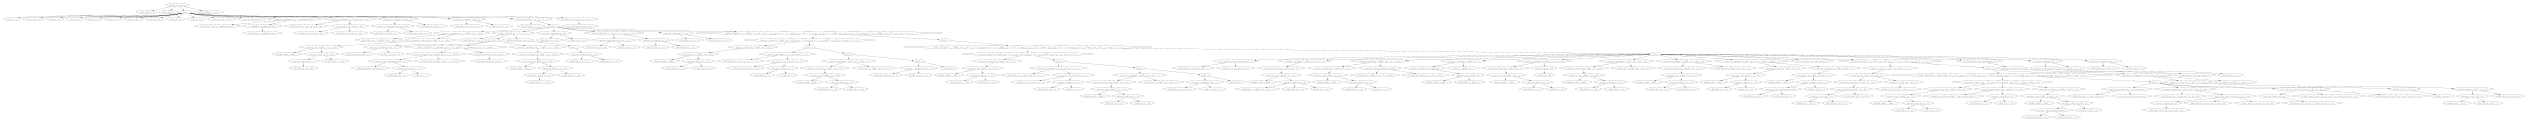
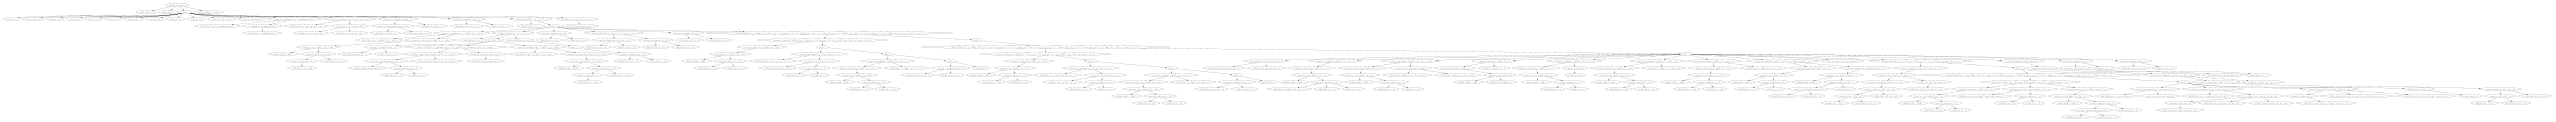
  digraph {
    fontname="Liberation Mono"
    node [fontname="Liberation Mono"]
    edge [fontname="Liberation Mono"]
    n1 [label="(METHOD,tftp_connect)"]
    n2 [label="(PARAM,_DWORD *a1)"]
    n3 [label="(PARAM,_BYTE *a2)"]
    n4 [label="(BLOCK,,)"]
    n5 [label="(METHOD_RETURN,int __cdecl)"]
    n6 [label="(LOCAL,v2: int)"]
    n7 [label="(LOCAL,result: int)"]
    n8 [label="(LOCAL,v4: int)"]
    n9 [label="(LOCAL,v5: int)"]
    n10 [label="(LOCAL,v6: int)"]
    n11 [label="(LOCAL,v7: int)"]
    n12 [label="(LOCAL,v8: int *)"]
    n13 [label="(LOCAL,v9: char)"]
    n14 [label="(LOCAL,v10: int)"]
    n15 [label="(LOCAL,v11: int)"]
    n16 [label="(LOCAL,buf: char [ 128 ])"]
    n17 [label="(LOCAL,v13: unsigned int)"]
    n18 [label="(<operator>.assignment,v13 = __readgsdword(0x14u))"]
    n19 [label="(<operator>.assignment,v2 = Curl_ccalloc(1, 336))"]
    n20 [label="(<operator>.assignment,a1[185] = v2)"]
    n21 [label="(<operator>.assignment,result = 27)"]
    n22 [label="(CONTROL_STRUCTURE,if ( v2 ),if ( v2 ))"]
    n23 [label="(RETURN,return result;,return result;)"]
    n24 [label="(IDENTIFIER,v13,v13 = __readgsdword(0x14u))"]
    n25 [label="(__readgsdword,__readgsdword(0x14u))"]
    n26 [label="(IDENTIFIER,v2,v2 = Curl_ccalloc(1, 336))"]
    n27 [label="(Curl_ccalloc,Curl_ccalloc(1, 336))"]
    n28 [label="(<operator>.indirectIndexAccess,a1[185])"]
    n29 [label="(IDENTIFIER,v2,a1[185] = v2)"]
    n30 [label="(IDENTIFIER,result,result = 27)"]
    n31 [label="(LITERAL,27,result = 27)"]
    n32 [label="(IDENTIFIER,v2,if ( v2 ))"]
    n33 [label="(BLOCK,,)"]
    n34 [label="(IDENTIFIER,result,return result;)"]
    n35 [label="(LITERAL,0x14u,__readgsdword(0x14u))"]
    n36 [label="(LITERAL,1,Curl_ccalloc(1, 336))"]
    n37 [label="(LITERAL,336,Curl_ccalloc(1, 336))"]
    n38 [label="(IDENTIFIER,a1,a1[185] = v2)"]
    n39 [label="(LITERAL,185,a1[185] = v2)"]
    n40 [label="(<operator>.assignment,v4 = *(_DWORD *)(*a1 + 1568))"]
    n41 [label="(CONTROL_STRUCTURE,if ( v4 ),if ( v4 ))"]
    n42 [label="(<operator>.assignment,v5 = 512)"]
    n43 [label="(CONTROL_STRUCTURE,if ( v10 >= 512 ),if ( v10 >= 512 ))"]
    n44 [label="(<operator>.assignment,v11 = v5)"]
    n45 [label="(CONTROL_STRUCTURE,if ( *(_DWORD *)(v2 + 328) || (v6 = Curl_ccalloc(1, v5 + 4), *(_DWORD *)(v2 + 328) = v6, result = 27, v6) ),if ( *(_DWORD *)(v2 + 328) || (v6 = Curl_ccalloc(1, v5 + 4), *(_DWORD *)(v2 + 328) = v6, result = 27, v6) ))"]
    n46 [label="(IDENTIFIER,v4,v4 = *(_DWORD *)(*a1 + 1568))"]
    n47 [label="(<operator>.indirection,*(_DWORD *)(*a1 + 1568))"]
    n48 [label="(IDENTIFIER,v4,if ( v4 ))"]
    n49 [label="(BLOCK,,)"]
    n50 [label="(CONTROL_STRUCTURE,else,else)"]
    n51 [label="(IDENTIFIER,v5,v5 = 512)"]
    n52 [label="(LITERAL,512,v5 = 512)"]
    n53 [label="(<operator>.greaterEqualsThan,v10 >= 512)"]
    n54 [label="(<operator>.assignment,v5 = v10)"]
    n55 [label="(IDENTIFIER,v11,v11 = v5)"]
    n56 [label="(IDENTIFIER,v5,v11 = v5)"]
    n57 [label="(<operator>.logicalOr,*(_DWORD *)(v2 + 328) || (v6 = Curl_ccalloc(1, v5 + 4), *(_DWORD *)(v2 + 328) = v6, result = 27, v6))"]
    n58 [label="(BLOCK,,)"]
    n59 [label="(<operator>.cast,(_DWORD *)(*a1 + 1568))"]
    n60 [label="(UNKNOWN,_DWORD *,_DWORD *)"]
    n61 [label="(<operator>.addition,*a1 + 1568)"]
    n62 [label="(<operator>.indirection,*a1)"]
    n63 [label="(LITERAL,1568,*a1 + 1568)"]
    n64 [label="(IDENTIFIER,a1,*a1 + 1568)"]
    n65 [label="(<operator>.assignment,result = 71)"]
    n66 [label="(CONTROL_STRUCTURE,if ( (unsigned int)(v4 - 8) > 0xFFB0 ),if ( (unsigned int)(v4 - 8) > 0xFFB0 ))"]
    n67 [label="(<operator>.assignment,v10 = *(_DWORD *)(*a1 + 1568))"]
    n68 [label="(BLOCK,,)"]
    n69 [label="(IDENTIFIER,result,result = 71)"]
    n70 [label="(LITERAL,71,result = 71)"]
    n71 [label="(<operator>.greaterThan,(unsigned int)(v4 - 8) > 0xFFB0)"]
    n72 [label="(RETURN,return result;,return result;)"]
+   n73 [label="(IDENTIFIER,v10,v10 = *(_DWORD *)(*a1 + 1568))"]
    n74 [label="(<operator>.indirection,*(_DWORD *)(*a1 + 1568))"]
    n75 [label="(<operator>.cast,(unsigned int)(v4 - 8))"]
    n76 [label="(LITERAL,0xFFB0,(unsigned int)(v4 - 8) > 0xFFB0)"]
    n77 [label="(IDENTIFIER,result,return result;)"]
    n78 [label="(UNKNOWN,unsigned int,unsigned int)"]
    n79 [label="(<operator>.subtraction,v4 - 8)"]
    n80 [label="(IDENTIFIER,v4,v4 - 8)"]
    n81 [label="(LITERAL,8,v4 - 8)"]
    n82 [label="(<operator>.cast,(_DWORD *)(*a1 + 1568))"]
    n83 [label="(UNKNOWN,_DWORD *,_DWORD *)"]
    n84 [label="(<operator>.addition,*a1 + 1568)"]
    n85 [label="(<operator>.indirection,*a1)"]
    n86 [label="(LITERAL,1568,*a1 + 1568)"]
    n87 [label="(IDENTIFIER,a1,*a1 + 1568)"]
    n88 [label="(<operator>.assignment,v10 = 512)"]
    n89 [label="(IDENTIFIER,v10,v10 = 512)"]
    n90 [label="(LITERAL,512,v10 = 512)"]
    n91 [label="(IDENTIFIER,v10,v10 >= 512)"]
    n92 [label="(LITERAL,512,v10 >= 512)"]
    n93 [label="(IDENTIFIER,v5,v5 = v10)"]
    n94 [label="(IDENTIFIER,v10,v5 = v10)"]
    n95 [label="(<operator>.indirection,*(_DWORD *)(v2 + 328))"]
    n96 [label="(BLOCK,,)"]
    n97 [label="(CONTROL_STRUCTURE,if ( *(_DWORD *)(v2 + 332) || (v7 = Curl_ccalloc(1, v11 + 4), *(_DWORD *)(v2 + 332) = v7, result = 27, v7) ),if ( *(_DWORD *)(v2 + 332) || (v7 = Curl_ccalloc(1, v11 + 4), *(_DWORD *)(v2 + 332) = v7, result = 27, v7) ))"]
    n98 [label="(<operator>.cast,(_DWORD *)(v2 + 328))"]
    n99 [label="(<operator>.assignment,v6 = Curl_ccalloc(1, v5 + 4))"]
    n100 [label="(BLOCK,,)"]
    n101 [label="(UNKNOWN,_DWORD *,_DWORD *)"]
    n102 [label="(<operator>.addition,v2 + 328)"]
    n103 [label="(IDENTIFIER,v2,v2 + 328)"]
    n104 [label="(LITERAL,328,v2 + 328)"]
    n105 [label="(IDENTIFIER,v6,v6 = Curl_ccalloc(1, v5 + 4))"]
    n106 [label="(Curl_ccalloc,Curl_ccalloc(1, v5 + 4))"]
    n107 [label="(<operator>.assignment,*(_DWORD *)(v2 + 328) = v6)"]
    n108 [label="(BLOCK,,)"]
    n109 [label="(LITERAL,1,Curl_ccalloc(1, v5 + 4))"]
    n110 [label="(<operator>.addition,v5 + 4)"]
    n111 [label="(IDENTIFIER,v5,v5 + 4)"]
    n112 [label="(LITERAL,4,v5 + 4)"]
    n113 [label="(<operator>.indirection,*(_DWORD *)(v2 + 328))"]
    n114 [label="(IDENTIFIER,v6,*(_DWORD *)(v2 + 328) = v6)"]
    n115 [label="(<operator>.assignment,result = 27)"]
    n116 [label="(IDENTIFIER,v6,)"]
    n117 [label="(<operator>.cast,(_DWORD *)(v2 + 328))"]
    n118 [label="(UNKNOWN,_DWORD *,_DWORD *)"]
    n119 [label="(<operator>.addition,v2 + 328)"]
    n120 [label="(IDENTIFIER,v2,v2 + 328)"]
    n121 [label="(LITERAL,328,v2 + 328)"]
    n122 [label="(IDENTIFIER,result,result = 27)"]
    n123 [label="(LITERAL,27,result = 27)"]
    n124 [label="(<operator>.logicalOr,*(_DWORD *)(v2 + 332) || (v7 = Curl_ccalloc(1, v11 + 4), *(_DWORD *)(v2 + 332) = v7, result = 27, v7))"]
    n125 [label="(BLOCK,,)"]
    n126 [label="(<operator>.indirection,*(_DWORD *)(v2 + 332))"]
    n127 [label="(BLOCK,,)"]
    n128 [label="(Curl_conncontrol,Curl_conncontrol(a1, 1))"]
    n129 [label="(<operator>.assignment,*(_DWORD *)(v2 + 16) = a1)"]
    n130 [label="(<operator>.assignment,*(_DWORD *)(v2 + 20) = a1[103])"]
    n131 [label="(<operator>.assignment,*(_DWORD *)v2 = 0)"]
    n132 [label="(<operator>.assignment,*(_DWORD *)(v2 + 8) = -100)"]
    n133 [label="(<operator>.assignment,*(_DWORD *)(v2 + 320) = 512)"]
    n134 [label="(<operator>.assignment,*(_DWORD *)(v2 + 324) = v10)"]
    n135 [label="(<operator>.assignment,*(_WORD *)(v2 + 52) = *(_DWORD *)(a1[18] + 4))"]
    n136 [label="(tftp_set_timeouts,tftp_set_timeouts())"]
    n137 [label="(CONTROL_STRUCTURE,if ( (*((_BYTE *)a1 + 583) & 2) == 0 ),if ( (*((_BYTE *)a1 + 583) & 2) == 0 ))"]
    n138 [label="(Curl_pgrsStartNow,Curl_pgrsStartNow(*a1))"]
    n139 [label="(<operator>.assignment,*a2 = 1)"]
    n140 [label="(<operator>.assignment,result = 0)"]
    n141 [label="(<operator>.cast,(_DWORD *)(v2 + 332))"]
    n142 [label="(<operator>.assignment,v7 = Curl_ccalloc(1, v11 + 4))"]
    n143 [label="(BLOCK,,)"]
    n144 [label="(UNKNOWN,_DWORD *,_DWORD *)"]
    n145 [label="(<operator>.addition,v2 + 332)"]
    n146 [label="(IDENTIFIER,v2,v2 + 332)"]
    n147 [label="(LITERAL,332,v2 + 332)"]
    n148 [label="(IDENTIFIER,v7,v7 = Curl_ccalloc(1, v11 + 4))"]
    n149 [label="(Curl_ccalloc,Curl_ccalloc(1, v11 + 4))"]
    n150 [label="(<operator>.assignment,*(_DWORD *)(v2 + 332) = v7)"]
    n151 [label="(BLOCK,,)"]
    n152 [label="(LITERAL,1,Curl_ccalloc(1, v11 + 4))"]
    n153 [label="(<operator>.addition,v11 + 4)"]
    n154 [label="(IDENTIFIER,v11,v11 + 4)"]
    n155 [label="(LITERAL,4,v11 + 4)"]
    n156 [label="(<operator>.indirection,*(_DWORD *)(v2 + 332))"]
    n157 [label="(IDENTIFIER,v7,*(_DWORD *)(v2 + 332) = v7)"]
    n158 [label="(<operator>.assignment,result = 27)"]
    n159 [label="(IDENTIFIER,v7,)"]
    n160 [label="(<operator>.cast,(_DWORD *)(v2 + 332))"]
    n161 [label="(UNKNOWN,_DWORD *,_DWORD *)"]
    n162 [label="(<operator>.addition,v2 + 332)"]
    n163 [label="(IDENTIFIER,v2,v2 + 332)"]
    n164 [label="(LITERAL,332,v2 + 332)"]
    n165 [label="(IDENTIFIER,result,result = 27)"]
    n166 [label="(LITERAL,27,result = 27)"]
    n167 [label="(IDENTIFIER,a1,Curl_conncontrol(a1, 1))"]
    n168 [label="(LITERAL,1,Curl_conncontrol(a1, 1))"]
    n169 [label="(<operator>.indirection,*(_DWORD *)(v2 + 16))"]
    n170 [label="(<operator>.indirection,*(_DWORD *)(v2 + 20))"]
    n171 [label="(<operator>.indirectIndexAccess,a1[103])"]
    n172 [label="(<operator>.indirection,*(_DWORD *)v2)"]
    n173 [label="(LITERAL,0,*(_DWORD *)v2 = 0)"]
    n174 [label="(<operator>.indirection,*(_DWORD *)(v2 + 8))"]
    n175 [label="(<operator>.minus,-100)"]
    n176 [label="(<operator>.indirection,*(_DWORD *)(v2 + 320))"]
    n177 [label="(LITERAL,512,*(_DWORD *)(v2 + 320) = 512)"]
    n178 [label="(<operator>.indirection,*(_DWORD *)(v2 + 324))"]
    n179 [label="(IDENTIFIER,v10,*(_DWORD *)(v2 + 324) = v10)"]
    n180 [label="(<operator>.indirection,*(_WORD *)(v2 + 52))"]
    n181 [label="(<operator>.indirection,*(_DWORD *)(a1[18] + 4))"]
    n182 [label="(<operator>.equals,(*((_BYTE *)a1 + 583) & 2) == 0)"]
    n183 [label="(BLOCK,,)"]
    n184 [label="(<operator>.indirection,*a1)"]
    n185 [label="(<operator>.indirection,*a2)"]
    n186 [label="(LITERAL,1,*a2 = 1)"]
    n187 [label="(IDENTIFIER,result,result = 0)"]
    n188 [label="(LITERAL,0,result = 0)"]
    n189 [label="(<operator>.cast,(_DWORD *)(v2 + 16))"]
    n190 [label="(IDENTIFIER,a1,*(_DWORD *)(v2 + 16) = a1)"]
    n191 [label="(UNKNOWN,_DWORD *,_DWORD *)"]
    n192 [label="(<operator>.addition,v2 + 16)"]
    n193 [label="(IDENTIFIER,v2,v2 + 16)"]
    n194 [label="(LITERAL,16,v2 + 16)"]
    n195 [label="(<operator>.cast,(_DWORD *)(v2 + 20))"]
    n196 [label="(IDENTIFIER,a1,*(_DWORD *)(v2 + 20) = a1[103])"]
    n197 [label="(LITERAL,103,*(_DWORD *)(v2 + 20) = a1[103])"]
    n198 [label="(UNKNOWN,_DWORD *,_DWORD *)"]
    n199 [label="(<operator>.addition,v2 + 20)"]
    n200 [label="(IDENTIFIER,v2,v2 + 20)"]
    n201 [label="(LITERAL,20,v2 + 20)"]
    n202 [label="(<operator>.cast,(_DWORD *)v2)"]
    n203 [label="(UNKNOWN,_DWORD *,_DWORD *)"]
    n204 [label="(IDENTIFIER,v2,(_DWORD *)v2)"]
    n205 [label="(<operator>.cast,(_DWORD *)(v2 + 8))"]
    n206 [label="(LITERAL,100,-100)"]
    n207 [label="(UNKNOWN,_DWORD *,_DWORD *)"]
    n208 [label="(<operator>.addition,v2 + 8)"]
    n209 [label="(IDENTIFIER,v2,v2 + 8)"]
    n210 [label="(LITERAL,8,v2 + 8)"]
    n211 [label="(<operator>.cast,(_DWORD *)(v2 + 320))"]
    n212 [label="(UNKNOWN,_DWORD *,_DWORD *)"]
    n213 [label="(<operator>.addition,v2 + 320)"]
    n214 [label="(IDENTIFIER,v2,v2 + 320)"]
    n215 [label="(LITERAL,320,v2 + 320)"]
    n216 [label="(<operator>.cast,(_DWORD *)(v2 + 324))"]
    n217 [label="(UNKNOWN,_DWORD *,_DWORD *)"]
    n218 [label="(<operator>.addition,v2 + 324)"]
    n219 [label="(IDENTIFIER,v2,v2 + 324)"]
    n220 [label="(LITERAL,324,v2 + 324)"]
    n221 [label="(<operator>.cast,(_WORD *)(v2 + 52))"]
    n222 [label="(<operator>.cast,(_DWORD *)(a1[18] + 4))"]
    n223 [label="(UNKNOWN,_WORD *,_WORD *)"]
    n224 [label="(<operator>.addition,v2 + 52)"]
    n225 [label="(IDENTIFIER,v2,v2 + 52)"]
    n226 [label="(LITERAL,52,v2 + 52)"]
    n227 [label="(UNKNOWN,_DWORD *,_DWORD *)"]
    n228 [label="(<operator>.addition,a1[18] + 4)"]
    n229 [label="(<operator>.indirectIndexAccess,a1[18])"]
    n230 [label="(LITERAL,4,a1[18] + 4)"]
    n231 [label="(IDENTIFIER,a1,a1[18] + 4)"]
    n232 [label="(LITERAL,18,a1[18] + 4)"]
    n233 [label="(<operator>.and,*((_BYTE *)a1 + 583) & 2)"]
    n234 [label="(CONTROL_STRUCTURE,if ( bind(*(_DWORD *)(v2 + 20), (const struct sockaddr *)(v2 + 52), *(_DWORD *)(a1[18] + 16)) ),if ( bind(*(_DWORD *)(v2 + 20), (const struct sockaddr *)(v2 + 52), *(_DWORD *)(a1[18] + 16)) ))"]
    n235 [label="(<operators>.assignmentOr,*((_BYTE *)a1 + 583) |= 2u)"]
    n236 [label="(<operator>.indirection,*((_BYTE *)a1 + 583))"]
    n237 [label="(LITERAL,2,*((_BYTE *)a1 + 583) & 2)"]
    n238 [label="(LITERAL,0,(*((_BYTE *)a1 + 583) & 2) == 0)"]
    n239 [label="(<operator>.addition,(_BYTE *)a1 + 583)"]
    n240 [label="(<operator>.cast,(_BYTE *)a1)"]
    n241 [label="(LITERAL,583,(_BYTE *)a1 + 583)"]
    n242 [label="(UNKNOWN,_BYTE *,_BYTE *)"]
    n243 [label="(IDENTIFIER,a1,(_BYTE *)a1)"]
    n244 [label="(bind,bind(*(_DWORD *)(v2 + 20), (const struct sockaddr *)(v2 + 52), *(_DWORD *)(a1[18] + 16)))"]
    n245 [label="(BLOCK,,)"]
    n246 [label="(<operator>.indirection,*((_BYTE *)a1 + 583))"]
    n247 [label="(LITERAL,2u,*((_BYTE *)a1 + 583) |= 2u)"]
    n248 [label="(<operator>.indirection,*(_DWORD *)(v2 + 20))"]
    n249 [label="(<operator>.cast,(const struct sockaddr *)(v2 + 52))"]
    n250 [label="(<operator>.indirection,*(_DWORD *)(a1[18] + 16))"]
    n251 [label="(<operator>.assignment,v8 = __errno_location())"]
    n252 [label="(<operator>.assignment,v9 = Curl_strerror(*v8, buf, 128))"]
    n253 [label="(Curl_failf,Curl_failf(*a1, \"bind() failed; %s\", v9))"]
    n254 [label="(RETURN,return 7;,return 7;)"]
    n255 [label="(<operator>.cast,(_DWORD *)(v2 + 20))"]
    n256 [label="(UNKNOWN,const struct sockaddr *,const struct sockaddr *)"]
    n257 [label="(<operator>.addition,v2 + 52)"]
    n258 [label="(<operator>.cast,(_DWORD *)(a1[18] + 16))"]
    n259 [label="(UNKNOWN,_DWORD *,_DWORD *)"]
    n260 [label="(<operator>.addition,v2 + 20)"]
    n261 [label="(IDENTIFIER,v2,v2 + 20)"]
    n262 [label="(LITERAL,20,v2 + 20)"]
    n263 [label="(IDENTIFIER,v2,v2 + 52)"]
    n264 [label="(LITERAL,52,v2 + 52)"]
    n265 [label="(UNKNOWN,_DWORD *,_DWORD *)"]
    n266 [label="(<operator>.addition,a1[18] + 16)"]
    n267 [label="(<operator>.indirectIndexAccess,a1[18])"]
    n268 [label="(LITERAL,16,a1[18] + 16)"]
    n269 [label="(IDENTIFIER,a1,a1[18] + 16)"]
    n270 [label="(LITERAL,18,a1[18] + 16)"]
    n271 [label="(IDENTIFIER,v8,v8 = __errno_location())"]
    n272 [label="(__errno_location,__errno_location())"]
    n273 [label="(IDENTIFIER,v9,v9 = Curl_strerror(*v8, buf, 128))"]
    n274 [label="(Curl_strerror,Curl_strerror(*v8, buf, 128))"]
    n275 [label="(<operator>.indirection,*a1)"]
    n276 [label="(LITERAL,\"bind() failed; %s\",Curl_failf(*a1, \"bind() failed; %s\", v9))"]
    n277 [label="(IDENTIFIER,v9,Curl_failf(*a1, \"bind() failed; %s\", v9))"]
    n278 [label="(LITERAL,7,return 7;)"]
    n279 [label="(<operator>.indirection,*v8)"]
    n280 [label="(IDENTIFIER,buf,Curl_strerror(*v8, buf, 128))"]
    n281 [label="(LITERAL,128,Curl_strerror(*v8, buf, 128))"]
    n282 [label="(IDENTIFIER,v8,Curl_strerror(*v8, buf, 128))"]
    n283 [label="(IDENTIFIER,a1,Curl_failf(*a1, \"bind() failed; %s\", v9))"]
    n284 [label="(<operator>.addition,(_BYTE *)a1 + 583)"]
    n285 [label="(<operator>.cast,(_BYTE *)a1)"]
    n286 [label="(LITERAL,583,(_BYTE *)a1 + 583)"]
    n287 [label="(UNKNOWN,_BYTE *,_BYTE *)"]
    n288 [label="(IDENTIFIER,a1,(_BYTE *)a1)"]
    n289 [label="(IDENTIFIER,a1,Curl_pgrsStartNow(*a1))"]
    n290 [label="(IDENTIFIER,a2,*a2 = 1)"]
    n1 -> n2
    n1 -> n3
    n1 -> n4
    n1 -> n5
    n4 -> n6
    n4 -> n7
    n4 -> n8
    n4 -> n9
    n4 -> n10
    n4 -> n11
    n4 -> n12
    n4 -> n13
    n4 -> n14
    n4 -> n15
    n4 -> n16
    n4 -> n17
    n4 -> n18
    n4 -> n19
    n4 -> n20
    n4 -> n21
    n4 -> n22
    n4 -> n23
    n18 -> n24
    n18 -> n25
    n19 -> n26
    n19 -> n27
    n20 -> n28
    n20 -> n29
    n21 -> n30
    n21 -> n31
    n22 -> n32
    n22 -> n33
    n23 -> n34
    n25 -> n35
    n27 -> n36
    n27 -> n37
    n28 -> n38
    n28 -> n39
    n33 -> n40
    n33 -> n41
    n33 -> n42
    n33 -> n43
    n33 -> n44
    n33 -> n45
    n40 -> n46
    n40 -> n47
    n41 -> n48
    n41 -> n49
    n41 -> n50
    n42 -> n51
    n42 -> n52
    n43 -> n53
    n43 -> n54
    n44 -> n55
    n44 -> n56
    n45 -> n57
    n45 -> n58
    n47 -> n59
    n49 -> n65
    n49 -> n66
    n49 -> n67
    n50 -> n68
    n53 -> n91
    n53 -> n92
    n54 -> n93
    n54 -> n94
    n57 -> n95
    n57 -> n96
    n58 -> n97
    n59 -> n60
    n59 -> n61
    n61 -> n62
    n61 -> n63
    n62 -> n64
    n65 -> n69
    n65 -> n70
    n66 -> n71
    n66 -> n72
+   n67 -> n73
    n67 -> n74
    n68 -> n88
    n71 -> n75
    n71 -> n76
    n72 -> n77
    n74 -> n82
    n75 -> n78
    n75 -> n79
    n79 -> n80
    n79 -> n81
    n82 -> n83
    n82 -> n84
    n84 -> n85
    n84 -> n86
    n85 -> n87
    n88 -> n89
    n88 -> n90
    n95 -> n98
    n96 -> n99
    n96 -> n100
    n97 -> n124
    n97 -> n125
    n98 -> n101
    n98 -> n102
    n99 -> n105
    n99 -> n106
    n100 -> n107
    n100 -> n108
    n102 -> n103
    n102 -> n104
    n106 -> n109
    n106 -> n110
    n107 -> n113
    n107 -> n114
    n108 -> n115
    n108 -> n116
    n110 -> n111
    n110 -> n112
    n113 -> n117
    n115 -> n122
    n115 -> n123
    n117 -> n118
    n117 -> n119
    n119 -> n120
    n119 -> n121
    n124 -> n126
    n124 -> n127
    n125 -> n128
    n125 -> n129
    n125 -> n130
    n125 -> n131
    n125 -> n132
    n125 -> n133
    n125 -> n134
    n125 -> n135
    n125 -> n136
    n125 -> n137
    n125 -> n138
    n125 -> n139
    n125 -> n140
    n126 -> n141
    n127 -> n142
    n127 -> n143
    n128 -> n167
    n128 -> n168
    n129 -> n169
    n130 -> n170
    n130 -> n171
    n131 -> n172
    n131 -> n173
    n132 -> n174
    n132 -> n175
    n133 -> n176
    n133 -> n177
    n134 -> n178
    n134 -> n179
    n135 -> n180
    n135 -> n181
    n137 -> n182
    n137 -> n183
    n138 -> n184
    n139 -> n185
    n139 -> n186
    n140 -> n187
    n140 -> n188
    n141 -> n144
    n141 -> n145
    n142 -> n148
    n142 -> n149
    n143 -> n150
    n143 -> n151
    n145 -> n146
    n145 -> n147
    n149 -> n152
    n149 -> n153
    n150 -> n156
    n150 -> n157
    n151 -> n158
    n151 -> n159
    n153 -> n154
    n153 -> n155
    n156 -> n160
    n158 -> n165
    n158 -> n166
    n160 -> n161
    n160 -> n162
    n162 -> n163
    n162 -> n164
    n169 -> n189
    n170 -> n195
    n171 -> n196
    n171 -> n197
    n172 -> n202
    n174 -> n205
    n175 -> n206
    n176 -> n211
    n178 -> n216
    n180 -> n221
    n181 -> n222
    n182 -> n233
    n183 -> n234
    n183 -> n235
    n184 -> n289
    n185 -> n290
    n189 -> n191
    n189 -> n192
    n192 -> n190
    n192 -> n193
    n192 -> n194
    n195 -> n198
    n195 -> n199
    n199 -> n200
    n199 -> n201
    n202 -> n203
    n202 -> n204
    n205 -> n207
    n205 -> n208
    n208 -> n209
    n208 -> n210
    n211 -> n212
    n211 -> n213
    n213 -> n214
    n213 -> n215
    n216 -> n217
    n216 -> n218
    n218 -> n219
    n218 -> n220
    n221 -> n223
    n221 -> n224
    n222 -> n227
    n222 -> n228
    n224 -> n225
    n224 -> n226
    n228 -> n229
    n228 -> n230
    n229 -> n231
    n229 -> n232
    n233 -> n236
    n233 -> n237
    n234 -> n244
    n234 -> n245
    n235 -> n246
    n235 -> n247
    n236 -> n239
    n237 -> n238
    n239 -> n240
    n239 -> n241
    n240 -> n242
    n240 -> n243
    n244 -> n248
    n244 -> n249
    n244 -> n250
    n245 -> n251
    n245 -> n252
    n245 -> n253
    n245 -> n254
    n246 -> n284
    n248 -> n255
    n249 -> n256
    n249 -> n257
    n250 -> n258
    n251 -> n271
    n251 -> n272
    n252 -> n273
    n252 -> n274
    n253 -> n275
    n253 -> n276
    n253 -> n277
    n254 -> n278
    n255 -> n259
    n255 -> n260
    n257 -> n263
    n257 -> n264
    n258 -> n265
    n258 -> n266
    n260 -> n261
    n260 -> n262
    n266 -> n267
    n266 -> n268
    n267 -> n269
    n267 -> n270
    n274 -> n279
    n274 -> n280
    n274 -> n281
    n275 -> n283
    n279 -> n282
    n284 -> n285
    n284 -> n286
    n285 -> n287
    n285 -> n288
  }
